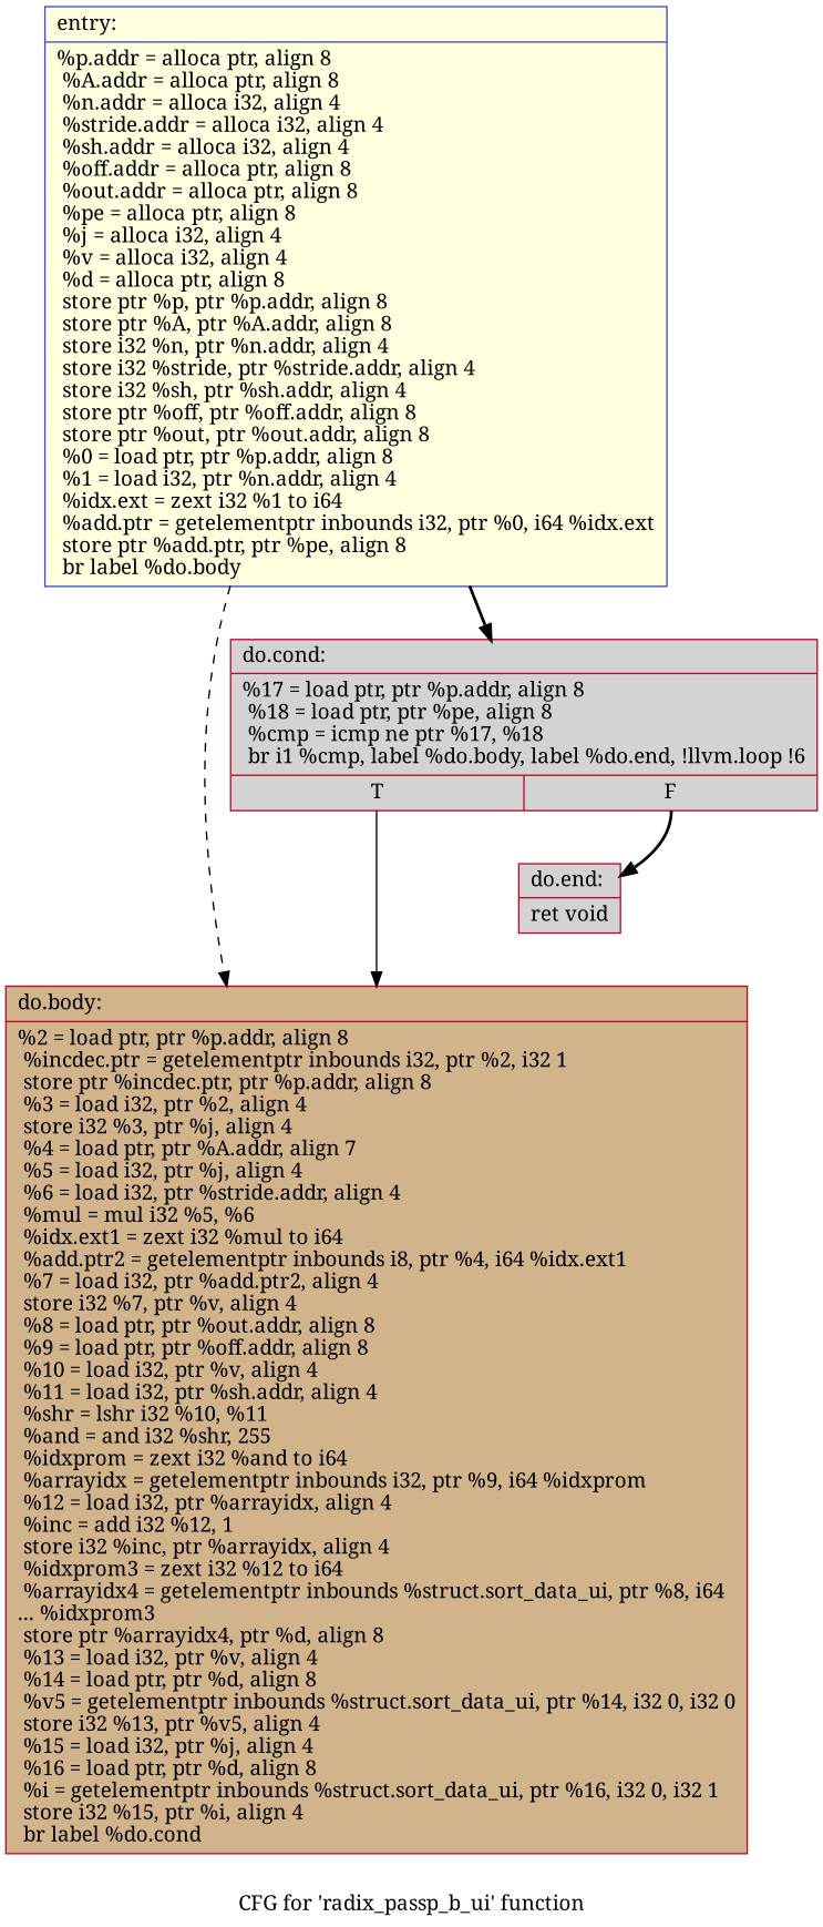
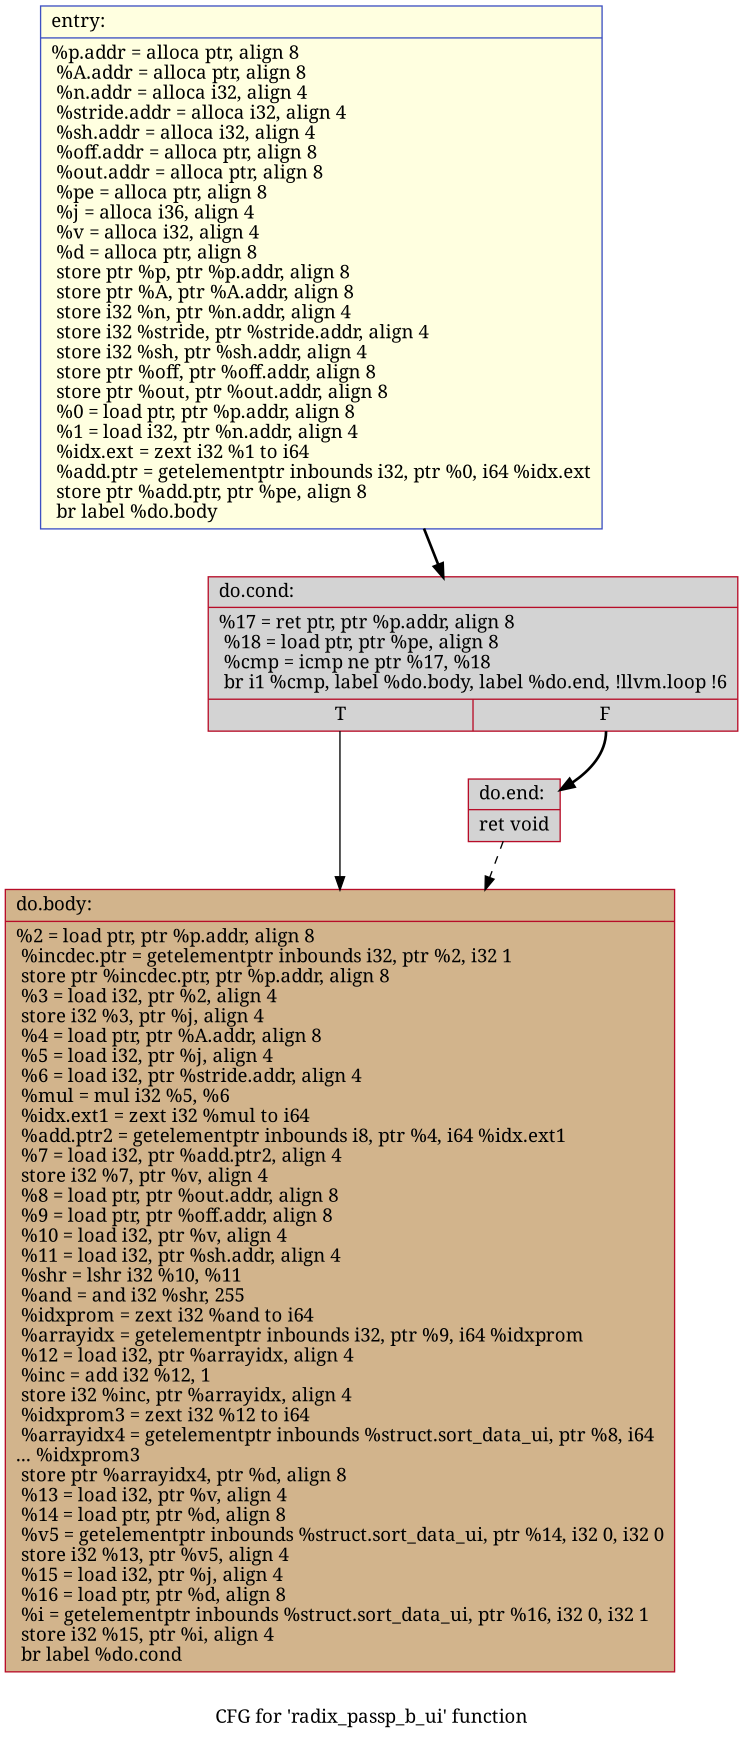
  digraph {
    fontname="Noto Serif"
    label="CFG for 'radix_passp_b_ui' function"
    node [color="#b70d28ff" fillcolor=lightgrey fontname="Noto Serif" shape=record style=filled]
    edge [fontname="Noto Serif" style=bold]
-   n1 [color="#3d50c3ff" fillcolor=lightyellow label="{entry:\l|  %p.addr = alloca ptr, align 8\l  %A.addr = alloca ptr, align 8\l  %n.addr = alloca i32, align 4\l  %stride.addr = alloca i32, align 4\l  %sh.addr = alloca i32, align 4\l  %off.addr = alloca ptr, align 8\l  %out.addr = alloca ptr, align 8\l  %pe = alloca ptr, align 8\l  %j = alloca i32, align 4\l  %v = alloca i32, align 4\l  %d = alloca ptr, align 8\l  store ptr %p, ptr %p.addr, align 8\l  store ptr %A, ptr %A.addr, align 8\l  store i32 %n, ptr %n.addr, align 4\l  store i32 %stride, ptr %stride.addr, align 4\l  store i32 %sh, ptr %sh.addr, align 4\l  store ptr %off, ptr %off.addr, align 8\l  store ptr %out, ptr %out.addr, align 8\l  %0 = load ptr, ptr %p.addr, align 8\l  %1 = load i32, ptr %n.addr, align 4\l  %idx.ext = zext i32 %1 to i64\l  %add.ptr = getelementptr inbounds i32, ptr %0, i64 %idx.ext\l  store ptr %add.ptr, ptr %pe, align 8\l  br label %do.body\l}"]
-   n2 [fillcolor=tan label="{do.body:\l|  %2 = load ptr, ptr %p.addr, align 8\l  %incdec.ptr = getelementptr inbounds i32, ptr %2, i32 1\l  store ptr %incdec.ptr, ptr %p.addr, align 8\l  %3 = load i32, ptr %2, align 4\l  store i32 %3, ptr %j, align 4\l  %4 = load ptr, ptr %A.addr, align 7\l  %5 = load i32, ptr %j, align 4\l  %6 = load i32, ptr %stride.addr, align 4\l  %mul = mul i32 %5, %6\l  %idx.ext1 = zext i32 %mul to i64\l  %add.ptr2 = getelementptr inbounds i8, ptr %4, i64 %idx.ext1\l  %7 = load i32, ptr %add.ptr2, align 4\l  store i32 %7, ptr %v, align 4\l  %8 = load ptr, ptr %out.addr, align 8\l  %9 = load ptr, ptr %off.addr, align 8\l  %10 = load i32, ptr %v, align 4\l  %11 = load i32, ptr %sh.addr, align 4\l  %shr = lshr i32 %10, %11\l  %and = and i32 %shr, 255\l  %idxprom = zext i32 %and to i64\l  %arrayidx = getelementptr inbounds i32, ptr %9, i64 %idxprom\l  %12 = load i32, ptr %arrayidx, align 4\l  %inc = add i32 %12, 1\l  store i32 %inc, ptr %arrayidx, align 4\l  %idxprom3 = zext i32 %12 to i64\l  %arrayidx4 = getelementptr inbounds %struct.sort_data_ui, ptr %8, i64\l... %idxprom3\l  store ptr %arrayidx4, ptr %d, align 8\l  %13 = load i32, ptr %v, align 4\l  %14 = load ptr, ptr %d, align 8\l  %v5 = getelementptr inbounds %struct.sort_data_ui, ptr %14, i32 0, i32 0\l  store i32 %13, ptr %v5, align 4\l  %15 = load i32, ptr %j, align 4\l  %16 = load ptr, ptr %d, align 8\l  %i = getelementptr inbounds %struct.sort_data_ui, ptr %16, i32 0, i32 1\l  store i32 %15, ptr %i, align 4\l  br label %do.cond\l}"]
-   n3 [label="{do.cond:\l|  %17 = load ptr, ptr %p.addr, align 8\l  %18 = load ptr, ptr %pe, align 8\l  %cmp = icmp ne ptr %17, %18\l  br i1 %cmp, label %do.body, label %do.end, !llvm.loop !6\l|{<s0>T|<s1>F}}"]
+   n1 [color="#3d50c3ff" fillcolor=lightyellow label="{entry:\l|  %p.addr = alloca ptr, align 8\l  %A.addr = alloca ptr, align 8\l  %n.addr = alloca i32, align 4\l  %stride.addr = alloca i32, align 4\l  %sh.addr = alloca i32, align 4\l  %off.addr = alloca ptr, align 8\l  %out.addr = alloca ptr, align 8\l  %pe = alloca ptr, align 8\l  %j = alloca i36, align 4\l  %v = alloca i32, align 4\l  %d = alloca ptr, align 8\l  store ptr %p, ptr %p.addr, align 8\l  store ptr %A, ptr %A.addr, align 8\l  store i32 %n, ptr %n.addr, align 4\l  store i32 %stride, ptr %stride.addr, align 4\l  store i32 %sh, ptr %sh.addr, align 4\l  store ptr %off, ptr %off.addr, align 8\l  store ptr %out, ptr %out.addr, align 8\l  %0 = load ptr, ptr %p.addr, align 8\l  %1 = load i32, ptr %n.addr, align 4\l  %idx.ext = zext i32 %1 to i64\l  %add.ptr = getelementptr inbounds i32, ptr %0, i64 %idx.ext\l  store ptr %add.ptr, ptr %pe, align 8\l  br label %do.body\l}"]
+   n2 [fillcolor=tan label="{do.body:\l|  %2 = load ptr, ptr %p.addr, align 8\l  %incdec.ptr = getelementptr inbounds i32, ptr %2, i32 1\l  store ptr %incdec.ptr, ptr %p.addr, align 8\l  %3 = load i32, ptr %2, align 4\l  store i32 %3, ptr %j, align 4\l  %4 = load ptr, ptr %A.addr, align 8\l  %5 = load i32, ptr %j, align 4\l  %6 = load i32, ptr %stride.addr, align 4\l  %mul = mul i32 %5, %6\l  %idx.ext1 = zext i32 %mul to i64\l  %add.ptr2 = getelementptr inbounds i8, ptr %4, i64 %idx.ext1\l  %7 = load i32, ptr %add.ptr2, align 4\l  store i32 %7, ptr %v, align 4\l  %8 = load ptr, ptr %out.addr, align 8\l  %9 = load ptr, ptr %off.addr, align 8\l  %10 = load i32, ptr %v, align 4\l  %11 = load i32, ptr %sh.addr, align 4\l  %shr = lshr i32 %10, %11\l  %and = and i32 %shr, 255\l  %idxprom = zext i32 %and to i64\l  %arrayidx = getelementptr inbounds i32, ptr %9, i64 %idxprom\l  %12 = load i32, ptr %arrayidx, align 4\l  %inc = add i32 %12, 1\l  store i32 %inc, ptr %arrayidx, align 4\l  %idxprom3 = zext i32 %12 to i64\l  %arrayidx4 = getelementptr inbounds %struct.sort_data_ui, ptr %8, i64\l... %idxprom3\l  store ptr %arrayidx4, ptr %d, align 8\l  %13 = load i32, ptr %v, align 4\l  %14 = load ptr, ptr %d, align 8\l  %v5 = getelementptr inbounds %struct.sort_data_ui, ptr %14, i32 0, i32 0\l  store i32 %13, ptr %v5, align 4\l  %15 = load i32, ptr %j, align 4\l  %16 = load ptr, ptr %d, align 8\l  %i = getelementptr inbounds %struct.sort_data_ui, ptr %16, i32 0, i32 1\l  store i32 %15, ptr %i, align 4\l  br label %do.cond\l}"]
+   n3 [label="{do.cond:\l|  %17 = ret ptr, ptr %p.addr, align 8\l  %18 = load ptr, ptr %pe, align 8\l  %cmp = icmp ne ptr %17, %18\l  br i1 %cmp, label %do.body, label %do.end, !llvm.loop !6\l|{<s0>T|<s1>F}}"]
    n4 [label="{do.end:\l|  ret void\l}"]
-   n1 -> n2 [style=dashed]
+   n4 -> n2 [style=dashed]
    n1 -> n3
    n3 -> n2 [style=solid tailport=s0]
    n3 -> n4 [tailport=s1]
  }
